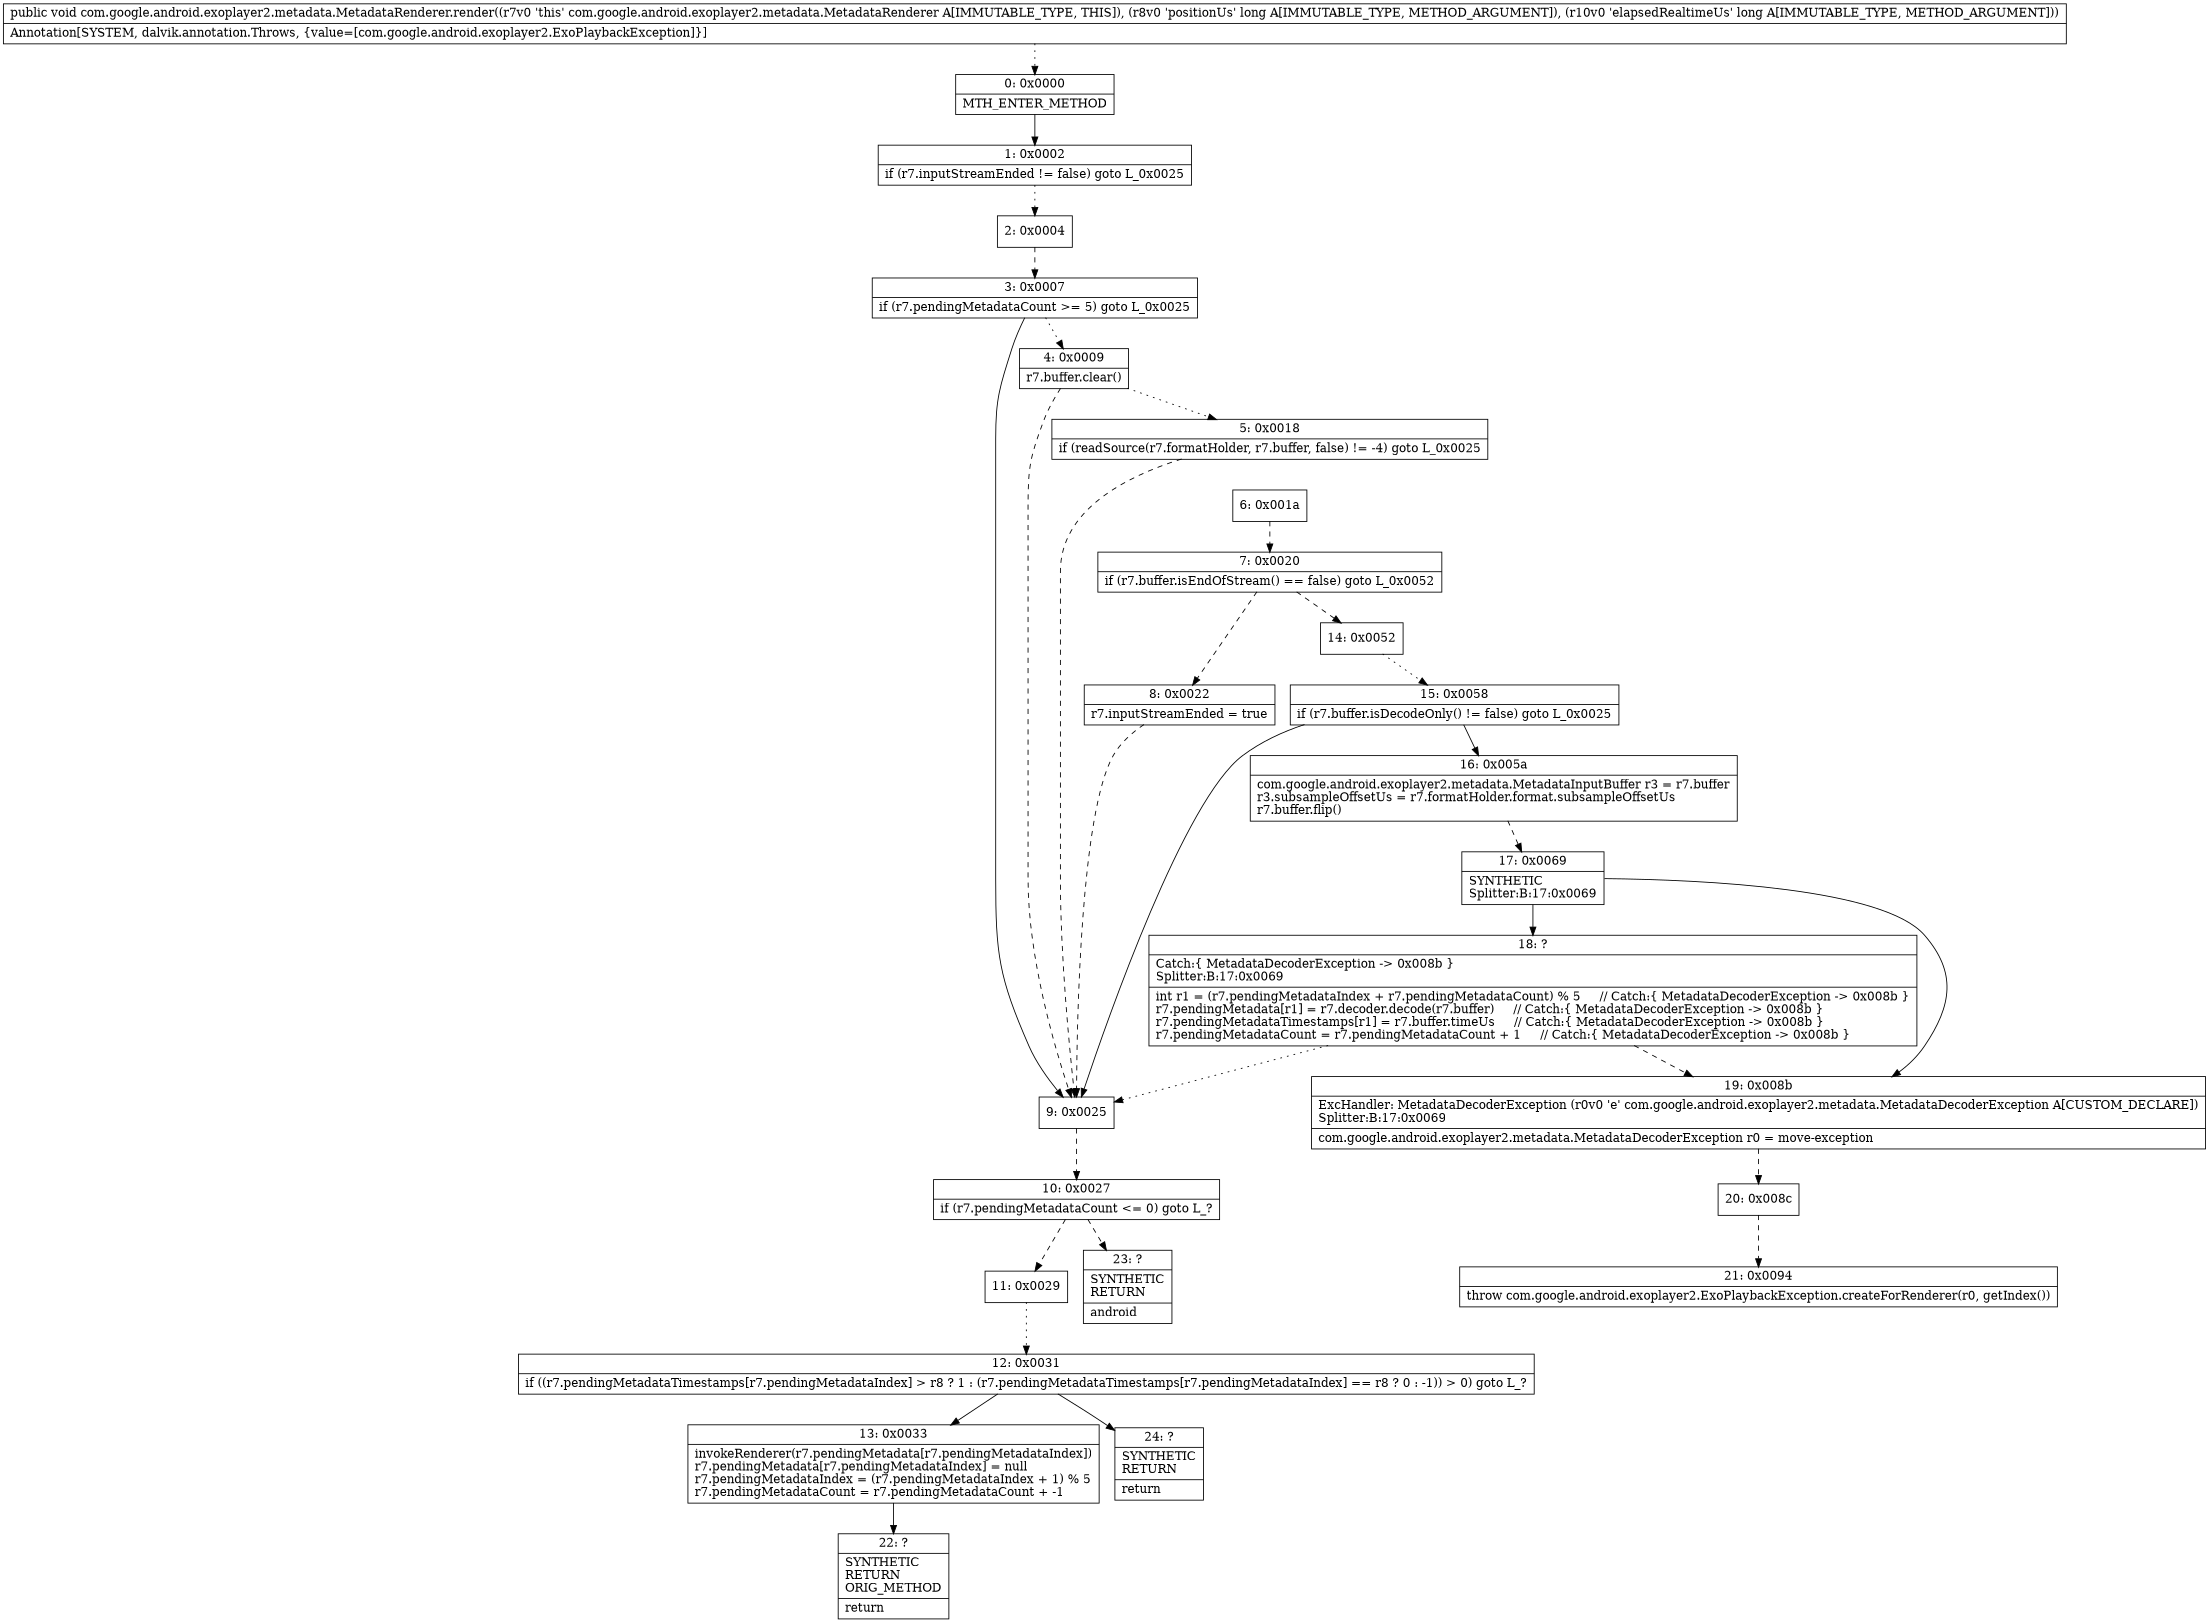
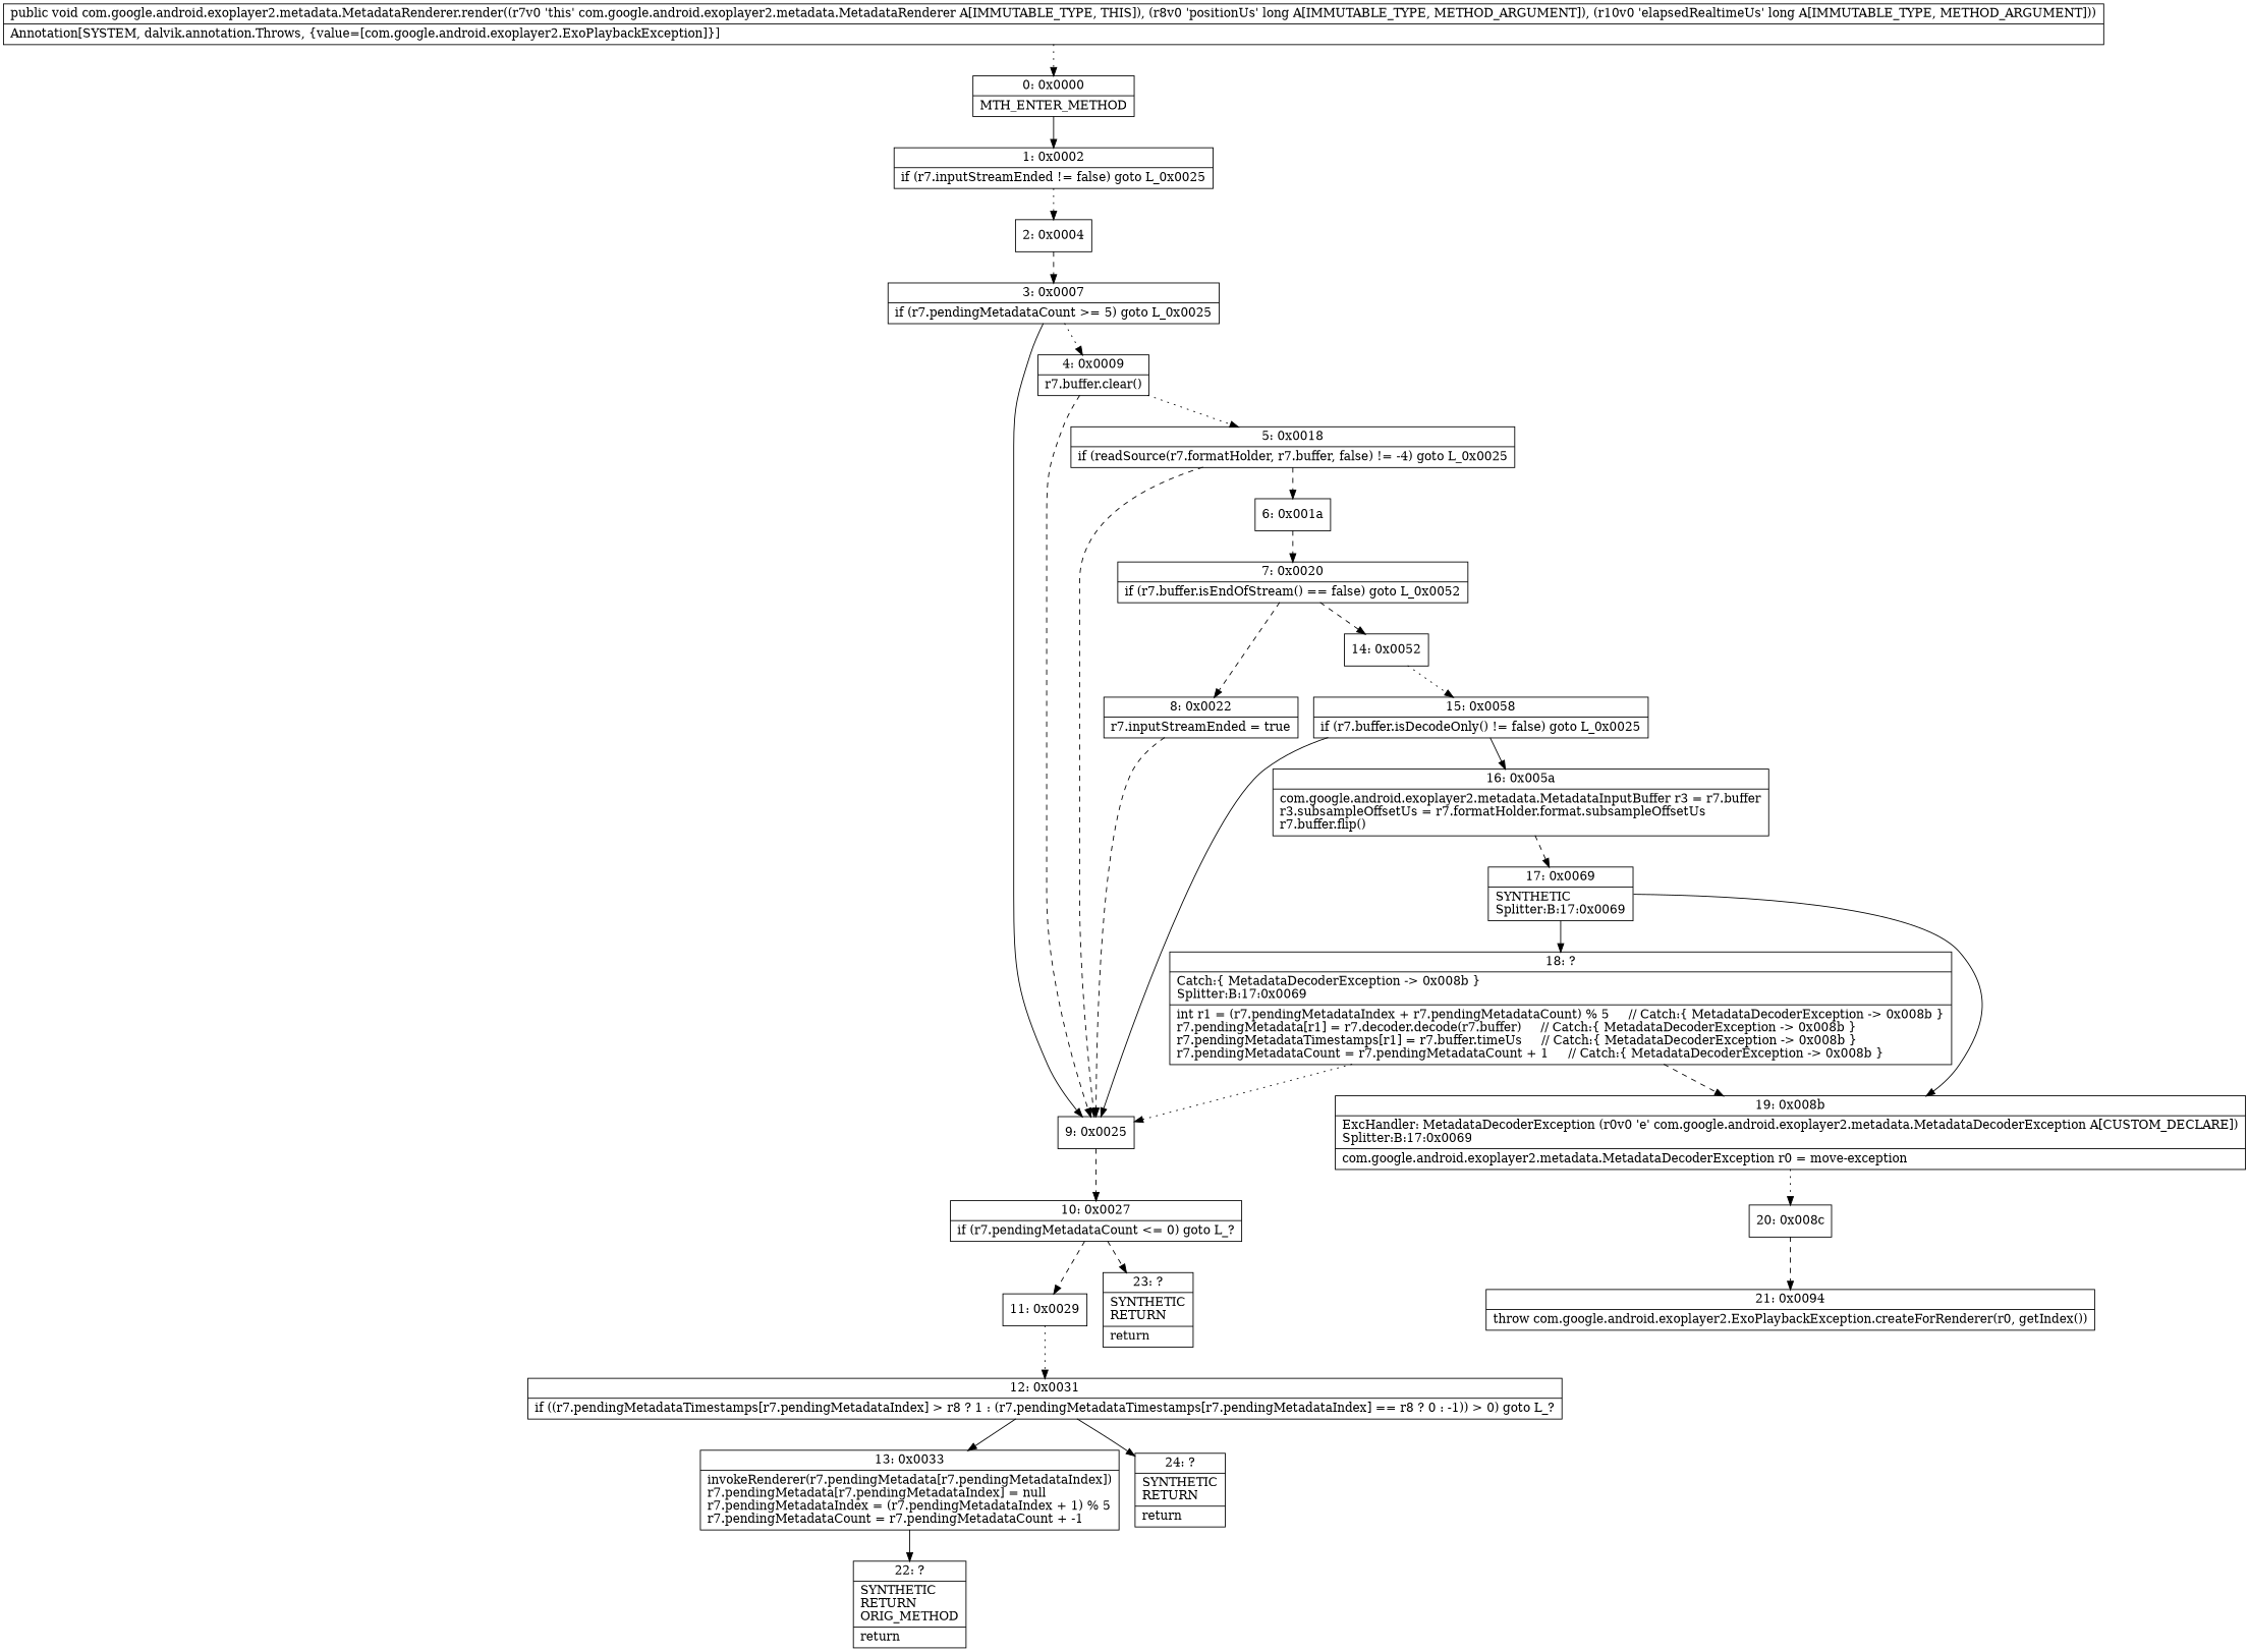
  digraph {
    node [shape=record]
    edge [style=dashed]
    n1 [label="{0\:\ 0x0000|MTH_ENTER_METHOD\l}"]
    n2 [label="{1\:\ 0x0002|if (r7.inputStreamEnded != false) goto L_0x0025\l}"]
    n3 [label="{2\:\ 0x0004}"]
    n4 [label="{3\:\ 0x0007|if (r7.pendingMetadataCount \>= 5) goto L_0x0025\l}"]
    n5 [label="{9\:\ 0x0025}"]
    n6 [label="{10\:\ 0x0027|if (r7.pendingMetadataCount \<= 0) goto L_?\l}"]
    n7 [label="{4\:\ 0x0009|r7.buffer.clear()\l}"]
    n8 [label="{5\:\ 0x0018|if (readSource(r7.formatHolder, r7.buffer, false) != \-4) goto L_0x0025\l}"]
    n9 [label="{6\:\ 0x001a}"]
    n10 [label="{7\:\ 0x0020|if (r7.buffer.isEndOfStream() == false) goto L_0x0052\l}"]
    n11 [label="{8\:\ 0x0022|r7.inputStreamEnded = true\l}"]
    n12 [label="{14\:\ 0x0052}"]
    n13 [label="{15\:\ 0x0058|if (r7.buffer.isDecodeOnly() != false) goto L_0x0025\l}"]
    n14 [label="{11\:\ 0x0029}"]
-   n15 [label="{23\:\ ?|SYNTHETIC\lRETURN\l|android\l}"]
+   n15 [label="{23\:\ ?|SYNTHETIC\lRETURN\l|return\l}"]
    n16 [label="{12\:\ 0x0031|if ((r7.pendingMetadataTimestamps[r7.pendingMetadataIndex] \> r8 ? 1 : (r7.pendingMetadataTimestamps[r7.pendingMetadataIndex] == r8 ? 0 : \-1)) \> 0) goto L_?\l}"]
    n17 [label="{13\:\ 0x0033|invokeRenderer(r7.pendingMetadata[r7.pendingMetadataIndex])\lr7.pendingMetadata[r7.pendingMetadataIndex] = null\lr7.pendingMetadataIndex = (r7.pendingMetadataIndex + 1) % 5\lr7.pendingMetadataCount = r7.pendingMetadataCount + \-1\l}"]
    n18 [label="{24\:\ ?|SYNTHETIC\lRETURN\l|return\l}"]
    n19 [label="{22\:\ ?|SYNTHETIC\lRETURN\lORIG_METHOD\l|return\l}"]
    n20 [label="{16\:\ 0x005a|com.google.android.exoplayer2.metadata.MetadataInputBuffer r3 = r7.buffer\lr3.subsampleOffsetUs = r7.formatHolder.format.subsampleOffsetUs\lr7.buffer.flip()\l}"]
    n21 [label="{17\:\ 0x0069|SYNTHETIC\lSplitter:B:17:0x0069\l}"]
    n22 [label="{18\:\ ?|Catch:\{ MetadataDecoderException \-\> 0x008b \}\lSplitter:B:17:0x0069\l|int r1 = (r7.pendingMetadataIndex + r7.pendingMetadataCount) % 5     \/\/ Catch:\{ MetadataDecoderException \-\> 0x008b \}\lr7.pendingMetadata[r1] = r7.decoder.decode(r7.buffer)     \/\/ Catch:\{ MetadataDecoderException \-\> 0x008b \}\lr7.pendingMetadataTimestamps[r1] = r7.buffer.timeUs     \/\/ Catch:\{ MetadataDecoderException \-\> 0x008b \}\lr7.pendingMetadataCount = r7.pendingMetadataCount + 1     \/\/ Catch:\{ MetadataDecoderException \-\> 0x008b \}\l}"]
    n23 [label="{19\:\ 0x008b|ExcHandler: MetadataDecoderException (r0v0 'e' com.google.android.exoplayer2.metadata.MetadataDecoderException A[CUSTOM_DECLARE])\lSplitter:B:17:0x0069\l|com.google.android.exoplayer2.metadata.MetadataDecoderException r0 = move\-exception\l}"]
    n24 [label="{20\:\ 0x008c}"]
    n25 [label="{21\:\ 0x0094|throw com.google.android.exoplayer2.ExoPlaybackException.createForRenderer(r0, getIndex())\l}"]
    n26 [label="{public void com.google.android.exoplayer2.metadata.MetadataRenderer.render((r7v0 'this' com.google.android.exoplayer2.metadata.MetadataRenderer A[IMMUTABLE_TYPE, THIS]), (r8v0 'positionUs' long A[IMMUTABLE_TYPE, METHOD_ARGUMENT]), (r10v0 'elapsedRealtimeUs' long A[IMMUTABLE_TYPE, METHOD_ARGUMENT]))  | Annotation[SYSTEM, dalvik.annotation.Throws, \{value=[com.google.android.exoplayer2.ExoPlaybackException]\}]\l}"]
    n1 -> n2 [style=solid]
    n2 -> n3 [style=dotted]
    n3 -> n4
    n4 -> n5 [style=solid]
    n4 -> n7 [style=dotted]
    n5 -> n6
    n6 -> n14
    n6 -> n15
    n7 -> n5
    n7 -> n8 [style=dotted]
    n8 -> n5
+   n8 -> n9
    n9 -> n10
    n10 -> n11
    n10 -> n12
    n11 -> n5
    n12 -> n13 [style=dotted]
    n13 -> n5 [style=solid]
    n13 -> n20 [style=solid]
    n14 -> n16 [style=dotted]
    n16 -> n17 [style=solid]
    n16 -> n18 [style=solid]
    n17 -> n19 [style=solid]
    n20 -> n21
    n21 -> n22 [style=solid]
    n21 -> n23 [style=solid]
    n22 -> n5 [style=dotted]
    n22 -> n23
-   n23 -> n24
+   n23 -> n24 [style=dotted]
    n24 -> n25
    n26 -> n1 [style=dotted]
  }
